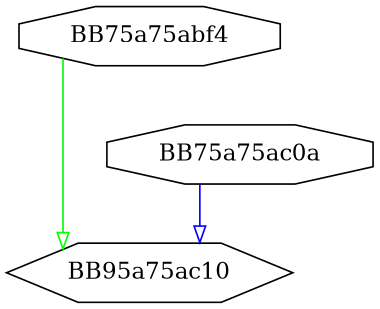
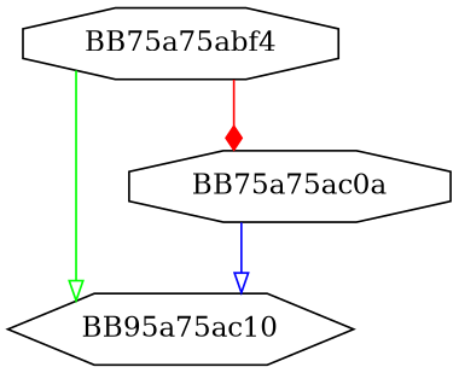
  digraph {
    splines=ortho
    node [shape=octagon]
    edge [arrowhead=onormal]
    n1 [label=BB95a75ac10 shape=hexagon]
    BB75a75abf4
    BB75a75ac0a
    BB75a75abf4 -> n1 [color=green]
+   BB75a75abf4 -> BB75a75ac0a [arrowhead=diamond color=red]
    BB75a75ac0a -> n1 [color=blue]
  }
